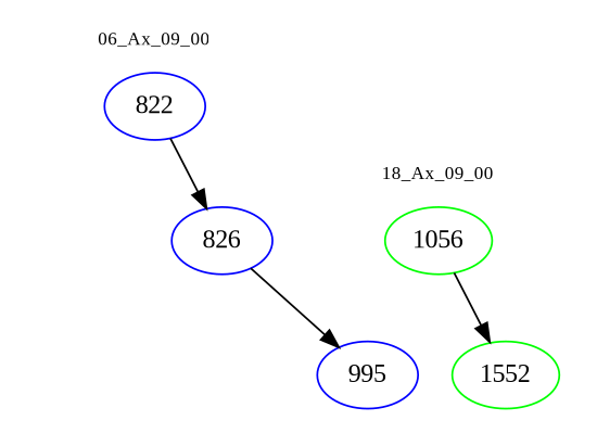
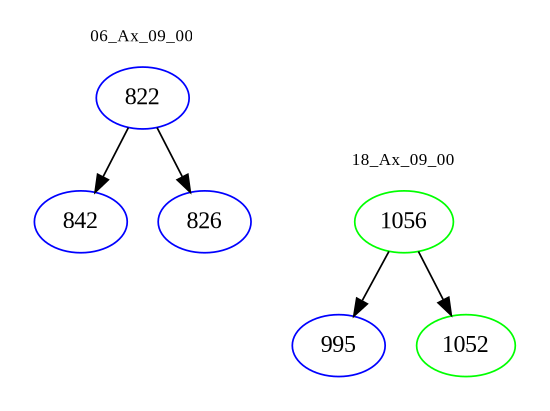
  digraph {
    fontname="Liberation Serif"
    node [color=blue fontname="Liberation Serif"]
    edge [color=black fontname="Liberation Serif"]
    n1 [label=822]
+   n2 [label=842]
    n3 [label=826]
    n4 [color=green label=1056]
    n5 [label=995]
-   n6 [color=green label=1552]
+   n6 [color=green label=1052]
    subgraph cluster_1 {
      color=white
      fontsize=10
      label="06_Ax_09_00"
      n1
+     n2
      n3
    }
    subgraph cluster_2 {
      color=white
      fontsize=10
      label="18_Ax_09_00"
      n4
      n5
      n6
    }
+   n1 -> n2
    n1 -> n3
-   n3 -> n5
+   n4 -> n5
    n4 -> n6
  }
